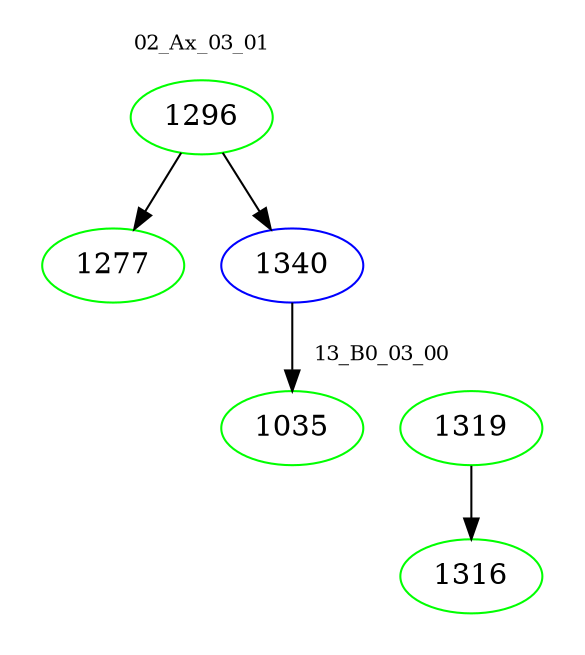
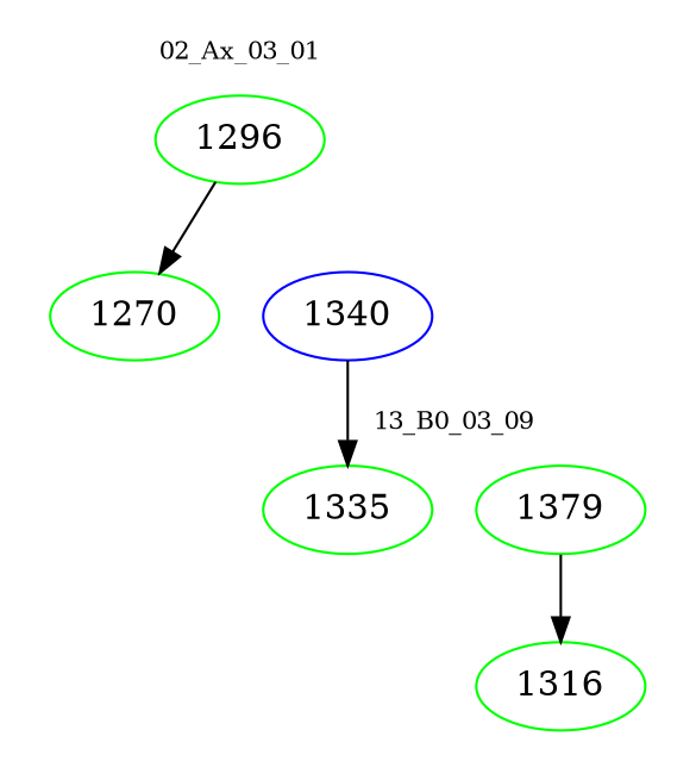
  digraph {
    node [color=green]
    edge [color=black]
    n1 [label=1296]
-   n2 [label=1277]
+   n2 [label=1270]
    n3 [color=blue label=1340]
-   n4 [label=1319]
+   n4 [label=1379]
    n5 [label=1316]
-   n6 [label=1035]
+   n6 [label=1335]
    subgraph cluster_1 {
      color=white
      fontsize=10
      label="02_Ax_03_01"
      n1
      n2
      n3
    }
    subgraph cluster_2 {
      color=white
      fontsize=10
-     label="13_B0_03_00"
+     label="13_B0_03_09"
      n4
      n5
      n6
    }
    n1 -> n2
-   n1 -> n3
    n3 -> n6
    n4 -> n5
  }
